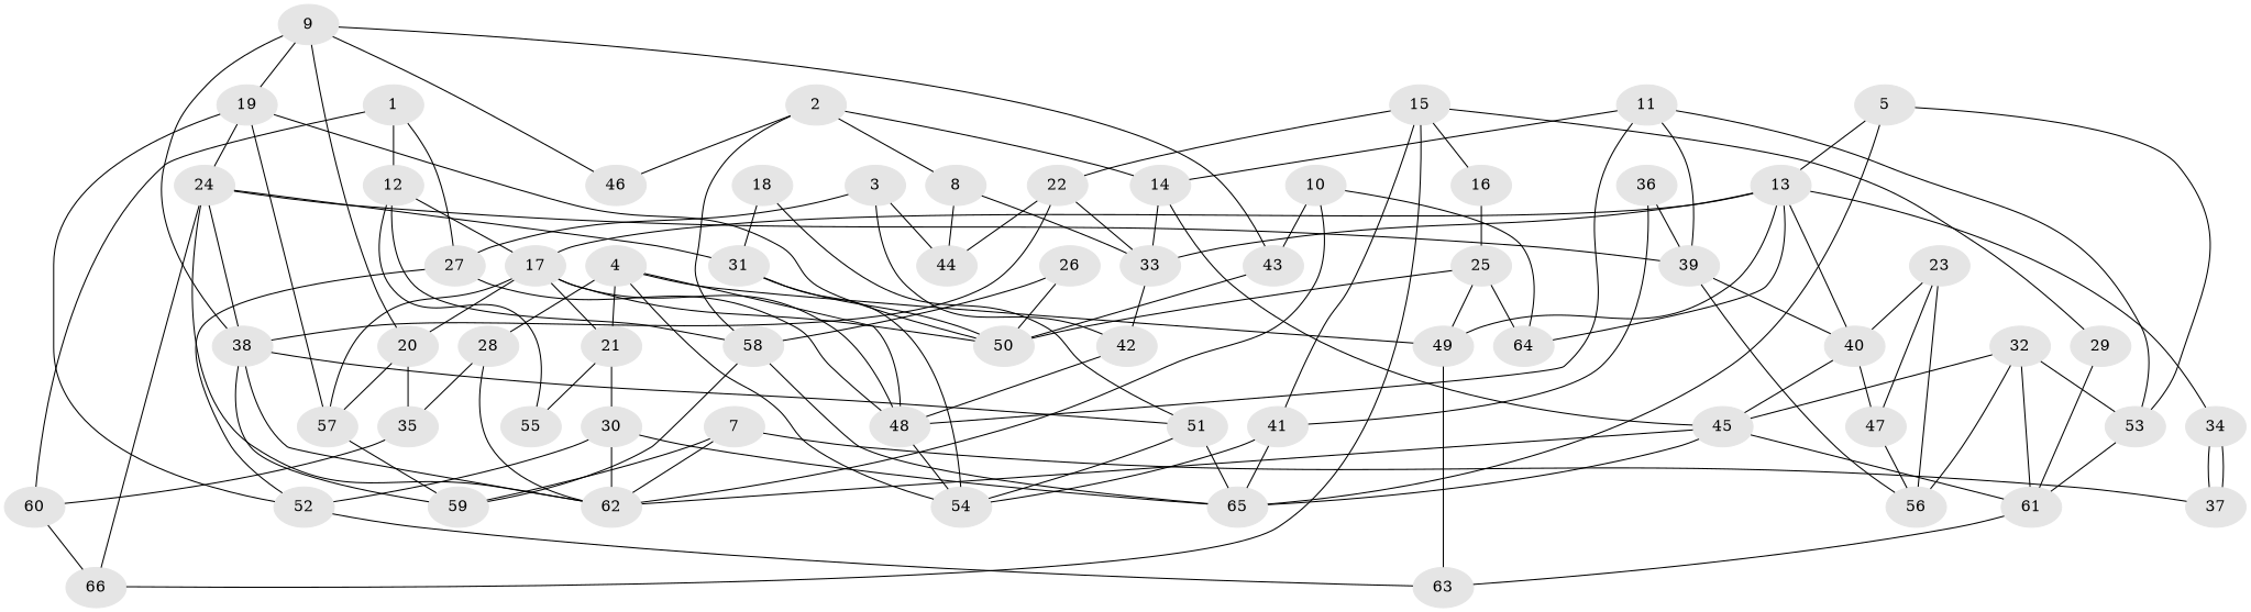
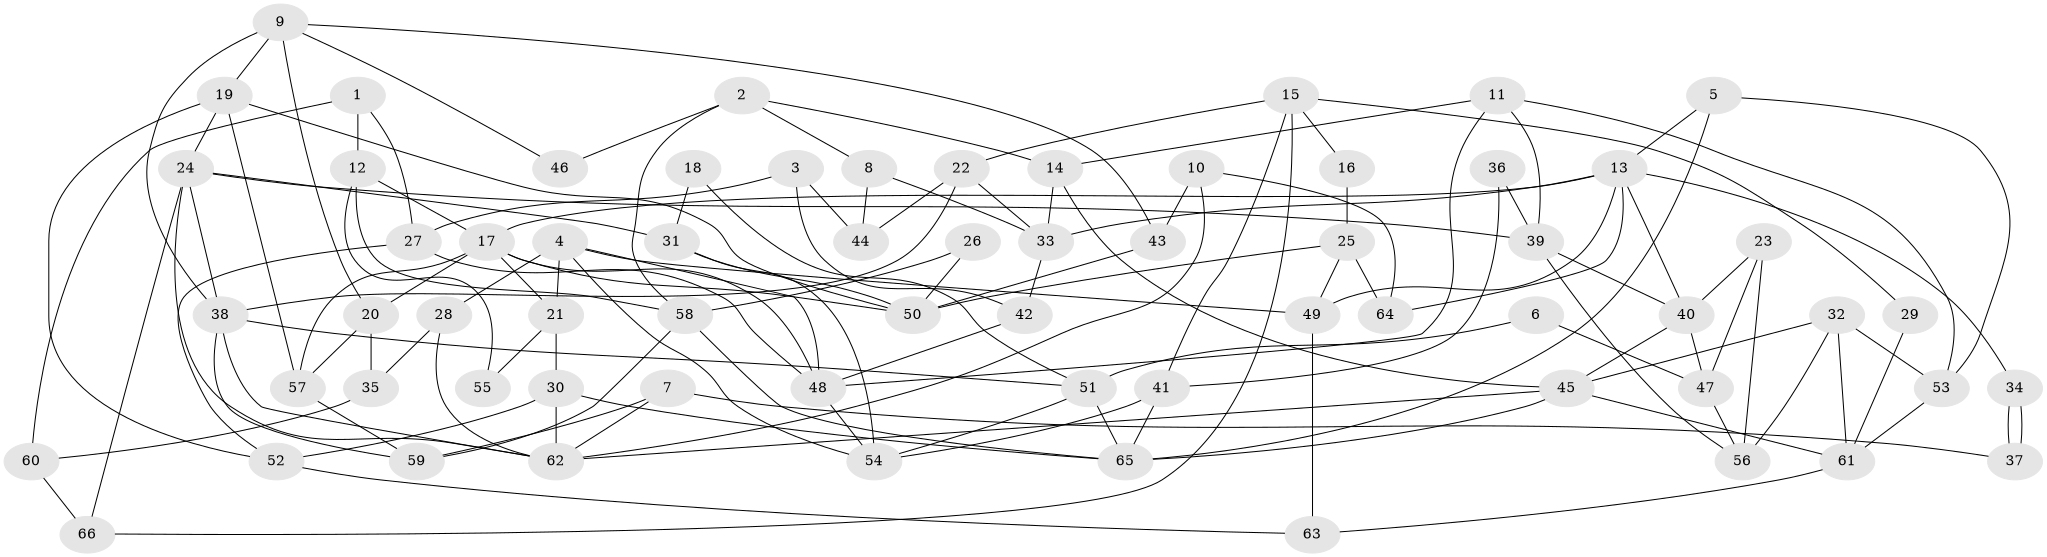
  graph {
    fontname="DejaVu Serif"
    node [color=gray90 fontname="DejaVu Serif" style=filled]
    edge [fontname="DejaVu Serif"]
    1
    12
    27
    60
    58
    17
    55
    48
    52
    66
    2
    8
    14
    46
    44
    33
    45
    65
    59
    3
    42
    4
    21
    28
    49
    54
    30
    62
    35
    63
    5
    13
    53
    64
    34
    40
    61
+   6
    47
    51
    56
    7
    37
    9
    19
    20
    38
    43
    50
    57
    24
    10
    11
    39
    15
    16
    22
    29
    41
    25
    18
    31
    23
    26
    32
    36
    1 -- 12
    1 -- 27
    1 -- 60
    12 -- 58
    12 -- 17
    12 -- 55
    27 -- 48
    27 -- 52
    60 -- 66
    58 -- 65
    58 -- 59
    17 -- 48
    17 -- 21
    17 -- 20
    17 -- 50
    17 -- 57
    48 -- 54
    52 -- 63
    2 -- 58
    2 -- 8
    2 -- 14
    2 -- 46
    8 -- 44
    8 -- 33
    14 -- 33
    14 -- 45
    33 -- 42
    45 -- 65
    45 -- 62
    45 -- 61
    3 -- 27
    3 -- 44
    3 -- 42
    42 -- 48
    4 -- 48
    4 -- 21
    4 -- 28
    4 -- 49
    4 -- 54
    21 -- 55
    21 -- 30
    28 -- 62
    28 -- 35
    49 -- 63
    30 -- 52
    30 -- 65
    30 -- 62
    35 -- 60
    5 -- 65
    5 -- 13
    5 -- 53
    13 -- 17
    13 -- 33
    13 -- 49
    13 -- 64
    13 -- 34
    13 -- 40
    53 -- 61
    34 -- 37
    34 -- 37
    40 -- 45
    40 -- 47
    61 -- 63
+   6 -- 47
+   6 -- 51
    47 -- 56
    51 -- 65
    51 -- 54
    7 -- 59
    7 -- 62
    7 -- 37
    9 -- 46
    9 -- 19
    9 -- 20
    9 -- 38
    9 -- 43
    19 -- 52
    19 -- 50
    19 -- 57
    19 -- 24
    20 -- 35
    20 -- 57
    38 -- 59
    38 -- 62
    38 -- 51
    43 -- 50
    57 -- 59
    24 -- 66
    24 -- 62
    24 -- 38
    24 -- 39
    24 -- 31
    10 -- 62
    10 -- 64
    10 -- 43
    11 -- 48
    11 -- 14
    11 -- 53
    11 -- 39
    39 -- 40
    39 -- 56
    15 -- 66
    15 -- 16
    15 -- 22
    15 -- 29
    15 -- 41
    16 -- 25
    22 -- 44
    22 -- 33
    22 -- 38
    29 -- 61
    41 -- 65
    41 -- 54
    25 -- 49
    25 -- 64
    25 -- 50
    18 -- 51
    18 -- 31
    31 -- 54
    31 -- 50
    23 -- 40
    23 -- 47
    23 -- 56
    26 -- 58
    26 -- 50
    32 -- 45
    32 -- 53
    32 -- 61
    32 -- 56
    36 -- 39
    36 -- 41
  }
